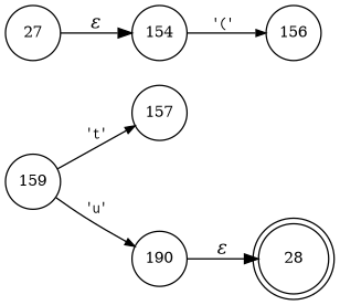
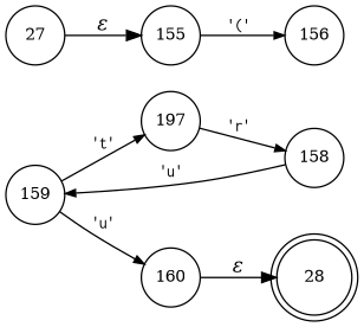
  digraph {
    rankdir=LR
    node [fixedsize=true fontsize=11 shape=circle peripheries=1]
    edge [fontname=Courier arrowhead=normal arrowsize=.7 fontsize=11]
    n1 [label=28 shape=doublecircle width=.6 peripheries=""]
-   n2 [label=190 width=.55]
+   n2 [label=160 width=.55]
    n3 [label=27 width=.55]
-   n4 [label=154 width=.55]
+   n4 [label=155 width=.55]
    n5 [label=156 width=.55]
-   n6 [label=157 width=.55]
+   n6 [label=197 width=.55]
+   n7 [label=158 width=.55]
    n8 [label=159 width=.55]
    n2 -> n1 [fontname="Times-Italic" label="&epsilon;" arrowhead="" arrowsize="" fontsize=""]
    n3 -> n4 [fontname="Times-Italic" label="&epsilon;" arrowhead="" arrowsize="" fontsize=""]
    n4 -> n5 [label="'('"]
+   n6 -> n7 [label="'r'"]
+   n7 -> n8 [label="'u'"]
    n8 -> n2 [label="'u'"]
    n8 -> n6 [label="'t'"]
  }
